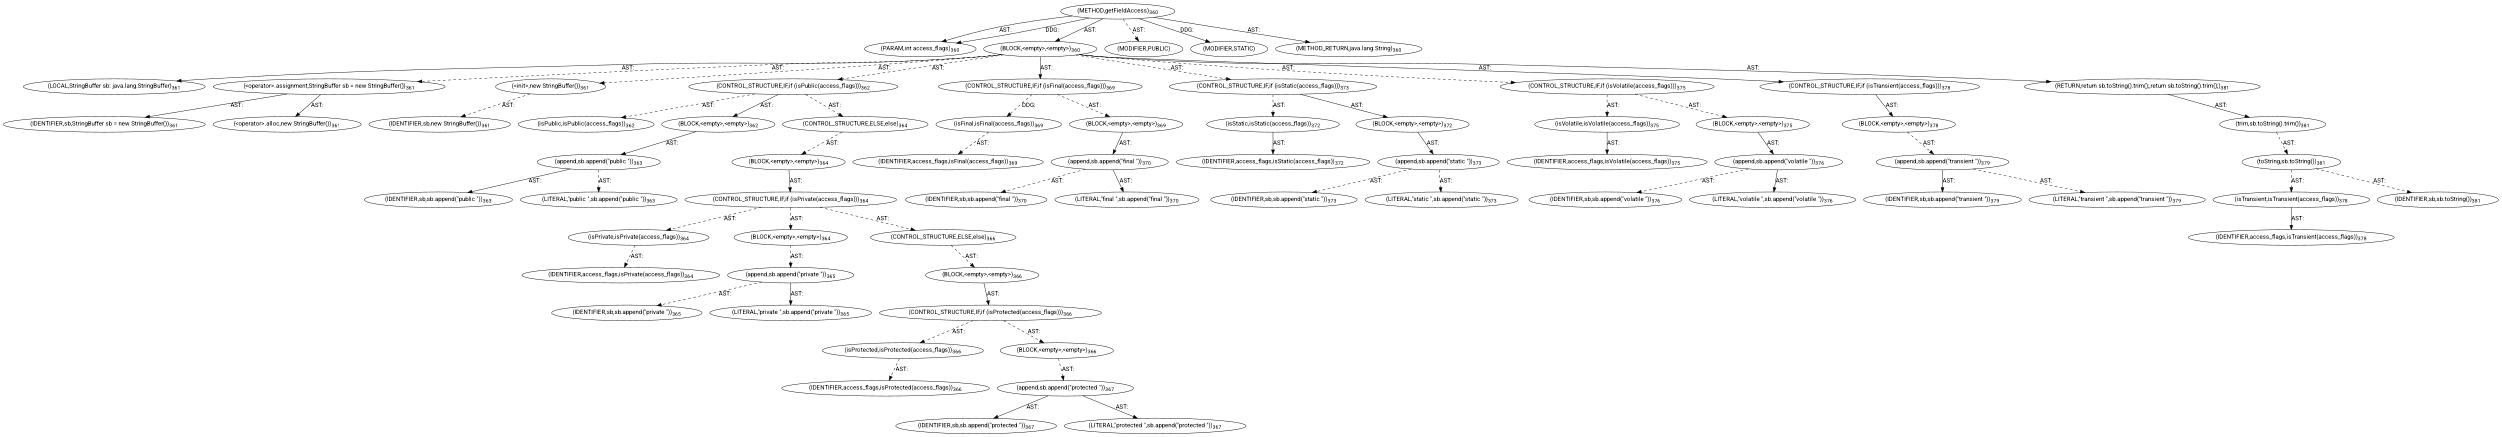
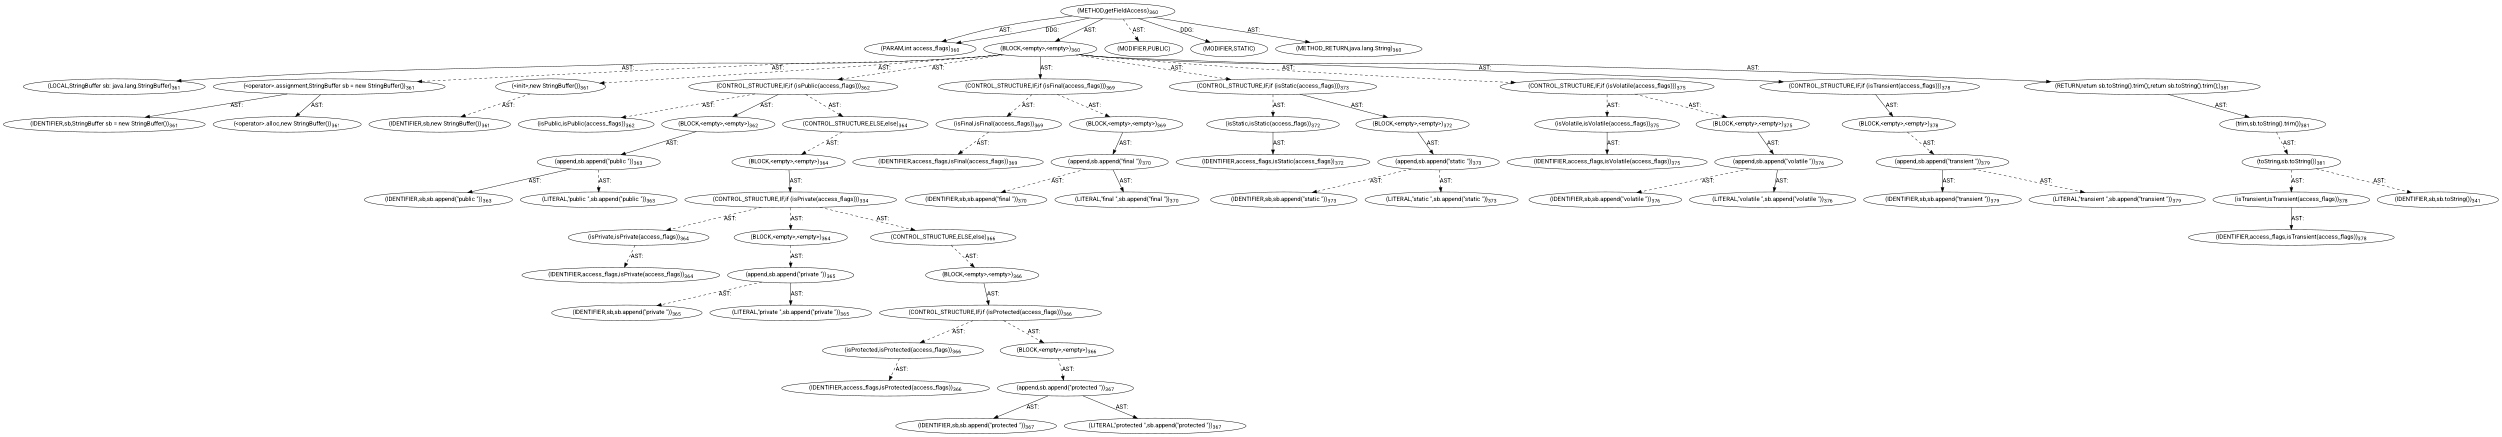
  digraph {
    fontname=Roboto
    node [fontname=Roboto]
    edge [fontname=Roboto style=dashed]
    n1 [label=<(METHOD,getFieldAccess)<SUB>360</SUB>>]
    n2 [label=<(PARAM,int access_flags)<SUB>360</SUB>>]
    n3 [label=<(BLOCK,&lt;empty&gt;,&lt;empty&gt;)<SUB>360</SUB>>]
    n4 [label=<(MODIFIER,PUBLIC)>]
    n5 [label=<(MODIFIER,STATIC)>]
    n6 [label=<(METHOD_RETURN,java.lang.String)<SUB>360</SUB>>]
    n7 [label=<(LOCAL,StringBuffer sb: java.lang.StringBuffer)<SUB>361</SUB>>]
    n8 [label=<(&lt;operator&gt;.assignment,StringBuffer sb = new StringBuffer())<SUB>361</SUB>>]
    n9 [label=<(&lt;init&gt;,new StringBuffer())<SUB>361</SUB>>]
    n10 [label=<(CONTROL_STRUCTURE,IF,if (isPublic(access_flags)))<SUB>362</SUB>>]
    n11 [label=<(CONTROL_STRUCTURE,IF,if (isFinal(access_flags)))<SUB>369</SUB>>]
    n12 [label=<(CONTROL_STRUCTURE,IF,if (isStatic(access_flags)))<SUB>373</SUB>>]
    n13 [label=<(CONTROL_STRUCTURE,IF,if (isVolatile(access_flags)))<SUB>375</SUB>>]
    n14 [label=<(CONTROL_STRUCTURE,IF,if (isTransient(access_flags)))<SUB>378</SUB>>]
    n15 [label=<(RETURN,return sb.toString().trim();,return sb.toString().trim();)<SUB>381</SUB>>]
    n16 [label=<(IDENTIFIER,sb,StringBuffer sb = new StringBuffer())<SUB>361</SUB>>]
    n17 [label=<(&lt;operator&gt;.alloc,new StringBuffer())<SUB>361</SUB>>]
    n18 [label=<(IDENTIFIER,sb,new StringBuffer())<SUB>361</SUB>>]
    n19 [label=<(isPublic,isPublic(access_flags))<SUB>362</SUB>>]
    n20 [label=<(BLOCK,&lt;empty&gt;,&lt;empty&gt;)<SUB>362</SUB>>]
    n21 [label=<(CONTROL_STRUCTURE,ELSE,else)<SUB>364</SUB>>]
    n22 [label=<(isFinal,isFinal(access_flags))<SUB>369</SUB>>]
    n23 [label=<(BLOCK,&lt;empty&gt;,&lt;empty&gt;)<SUB>369</SUB>>]
    n24 [label=<(isStatic,isStatic(access_flags))<SUB>372</SUB>>]
    n25 [label=<(BLOCK,&lt;empty&gt;,&lt;empty&gt;)<SUB>372</SUB>>]
    n26 [label=<(isVolatile,isVolatile(access_flags))<SUB>375</SUB>>]
    n27 [label=<(BLOCK,&lt;empty&gt;,&lt;empty&gt;)<SUB>375</SUB>>]
    n28 [label=<(BLOCK,&lt;empty&gt;,&lt;empty&gt;)<SUB>378</SUB>>]
    n29 [label=<(trim,sb.toString().trim())<SUB>381</SUB>>]
    n30 [label=<(append,sb.append(&quot;public &quot;))<SUB>363</SUB>>]
    n31 [label=<(BLOCK,&lt;empty&gt;,&lt;empty&gt;)<SUB>364</SUB>>]
    n32 [label=<(IDENTIFIER,sb,sb.append(&quot;public &quot;))<SUB>363</SUB>>]
    n33 [label=<(LITERAL,&quot;public &quot;,sb.append(&quot;public &quot;))<SUB>363</SUB>>]
-   n34 [label=<(CONTROL_STRUCTURE,IF,if (isPrivate(access_flags)))<SUB>364</SUB>>]
+   n34 [label=<(CONTROL_STRUCTURE,IF,if (isPrivate(access_flags)))<SUB>334</SUB>>]
    n35 [label=<(isPrivate,isPrivate(access_flags))<SUB>364</SUB>>]
    n36 [label=<(BLOCK,&lt;empty&gt;,&lt;empty&gt;)<SUB>364</SUB>>]
    n37 [label=<(CONTROL_STRUCTURE,ELSE,else)<SUB>366</SUB>>]
    n38 [label=<(IDENTIFIER,access_flags,isPrivate(access_flags))<SUB>364</SUB>>]
    n39 [label=<(append,sb.append(&quot;private &quot;))<SUB>365</SUB>>]
    n40 [label=<(BLOCK,&lt;empty&gt;,&lt;empty&gt;)<SUB>366</SUB>>]
    n41 [label=<(IDENTIFIER,sb,sb.append(&quot;private &quot;))<SUB>365</SUB>>]
    n42 [label=<(LITERAL,&quot;private &quot;,sb.append(&quot;private &quot;))<SUB>365</SUB>>]
    n43 [label=<(CONTROL_STRUCTURE,IF,if (isProtected(access_flags)))<SUB>366</SUB>>]
    n44 [label=<(isProtected,isProtected(access_flags))<SUB>366</SUB>>]
    n45 [label=<(BLOCK,&lt;empty&gt;,&lt;empty&gt;)<SUB>366</SUB>>]
    n46 [label=<(IDENTIFIER,access_flags,isProtected(access_flags))<SUB>366</SUB>>]
    n47 [label=<(append,sb.append(&quot;protected &quot;))<SUB>367</SUB>>]
    n48 [label=<(IDENTIFIER,sb,sb.append(&quot;protected &quot;))<SUB>367</SUB>>]
    n49 [label=<(LITERAL,&quot;protected &quot;,sb.append(&quot;protected &quot;))<SUB>367</SUB>>]
    n50 [label=<(IDENTIFIER,access_flags,isFinal(access_flags))<SUB>369</SUB>>]
    n51 [label=<(append,sb.append(&quot;final &quot;))<SUB>370</SUB>>]
    n52 [label=<(IDENTIFIER,sb,sb.append(&quot;final &quot;))<SUB>370</SUB>>]
    n53 [label=<(LITERAL,&quot;final &quot;,sb.append(&quot;final &quot;))<SUB>370</SUB>>]
    n54 [label=<(IDENTIFIER,access_flags,isStatic(access_flags))<SUB>372</SUB>>]
    n55 [label=<(append,sb.append(&quot;static &quot;))<SUB>373</SUB>>]
    n56 [label=<(IDENTIFIER,sb,sb.append(&quot;static &quot;))<SUB>373</SUB>>]
    n57 [label=<(LITERAL,&quot;static &quot;,sb.append(&quot;static &quot;))<SUB>373</SUB>>]
    n58 [label=<(IDENTIFIER,access_flags,isVolatile(access_flags))<SUB>375</SUB>>]
    n59 [label=<(append,sb.append(&quot;volatile &quot;))<SUB>376</SUB>>]
    n60 [label=<(IDENTIFIER,sb,sb.append(&quot;volatile &quot;))<SUB>376</SUB>>]
    n61 [label=<(LITERAL,&quot;volatile &quot;,sb.append(&quot;volatile &quot;))<SUB>376</SUB>>]
    n62 [label=<(isTransient,isTransient(access_flags))<SUB>378</SUB>>]
    n63 [label=<(IDENTIFIER,access_flags,isTransient(access_flags))<SUB>378</SUB>>]
    n64 [label=<(append,sb.append(&quot;transient &quot;))<SUB>379</SUB>>]
    n65 [label=<(IDENTIFIER,sb,sb.append(&quot;transient &quot;))<SUB>379</SUB>>]
    n66 [label=<(LITERAL,&quot;transient &quot;,sb.append(&quot;transient &quot;))<SUB>379</SUB>>]
    n67 [label=<(toString,sb.toString())<SUB>381</SUB>>]
-   n68 [label=<(IDENTIFIER,sb,sb.toString())<SUB>381</SUB>>]
+   n68 [label=<(IDENTIFIER,sb,sb.toString())<SUB>341</SUB>>]
    n1 -> n2 [label="AST: " style=solid]
    n1 -> n2 [label="DDG: " style=solid]
    n1 -> n3 [label="AST: " style=solid]
    n1 -> n4 [label="AST: "]
    n1 -> n5 [label="DDG: " style=solid]
    n1 -> n6 [label="AST: " style=solid]
    n3 -> n7 [label="AST: " style=solid]
    n3 -> n8 [label="AST: "]
    n3 -> n9 [label="AST: "]
    n3 -> n10 [label="AST: "]
    n3 -> n11 [label="AST: " style=solid]
    n3 -> n12 [label="AST: "]
    n3 -> n13 [label="AST: "]
    n3 -> n14 [label="AST: " style=solid]
    n3 -> n15 [label="AST: " style=solid]
    n8 -> n16 [label="AST: " style=solid]
    n8 -> n17 [label="AST: " style=solid]
    n9 -> n18 [label="AST: "]
    n10 -> n19 [label="AST: "]
    n10 -> n20 [label="AST: " style=solid]
    n10 -> n21 [label="AST: "]
-   n11 -> n22 [label="DDG: "]
+   n11 -> n22 [label="AST: "]
    n11 -> n23 [label="AST: "]
    n12 -> n24 [label="AST: "]
    n12 -> n25 [label="AST: " style=solid]
    n13 -> n26 [label="AST: "]
    n13 -> n27 [label="AST: "]
    n14 -> n28 [label="AST: " style=solid]
    n15 -> n29 [label="AST: " style=solid]
    n20 -> n30 [label="AST: " style=solid]
    n21 -> n31 [label="AST: "]
    n22 -> n50 [label="AST: "]
    n23 -> n51 [label="AST: " style=solid]
    n24 -> n54 [label="AST: " style=solid]
    n25 -> n55 [label="AST: " style=solid]
    n26 -> n58 [label="AST: " style=solid]
    n27 -> n59 [label="AST: " style=solid]
    n28 -> n64 [label="AST: "]
    n29 -> n67 [label="AST: "]
    n30 -> n32 [label="AST: " style=solid]
    n30 -> n33 [label="AST: "]
    n31 -> n34 [label="AST: " style=solid]
    n34 -> n35 [label="AST: "]
    n34 -> n36 [label="AST: "]
    n34 -> n37 [label="AST: "]
    n35 -> n38 [label="AST: "]
    n36 -> n39 [label="AST: "]
    n37 -> n40 [label="AST: "]
    n39 -> n41 [label="AST: "]
    n39 -> n42 [label="AST: " style=solid]
    n40 -> n43 [label="AST: " style=solid]
    n43 -> n44 [label="AST: "]
    n43 -> n45 [label="AST: "]
    n44 -> n46 [label="AST: "]
    n45 -> n47 [label="AST: "]
    n47 -> n48 [label="AST: " style=solid]
    n47 -> n49 [label="AST: " style=solid]
    n51 -> n52 [label="AST: "]
    n51 -> n53 [label="AST: " style=solid]
    n55 -> n56 [label="AST: "]
    n55 -> n57 [label="AST: "]
    n59 -> n60 [label="AST: "]
    n59 -> n61 [label="AST: " style=solid]
    n62 -> n63 [label="AST: " style=solid]
    n64 -> n65 [label="AST: " style=solid]
    n64 -> n66 [label="AST: "]
    n67 -> n62 [label="AST: "]
    n67 -> n68 [label="AST: "]
  }
